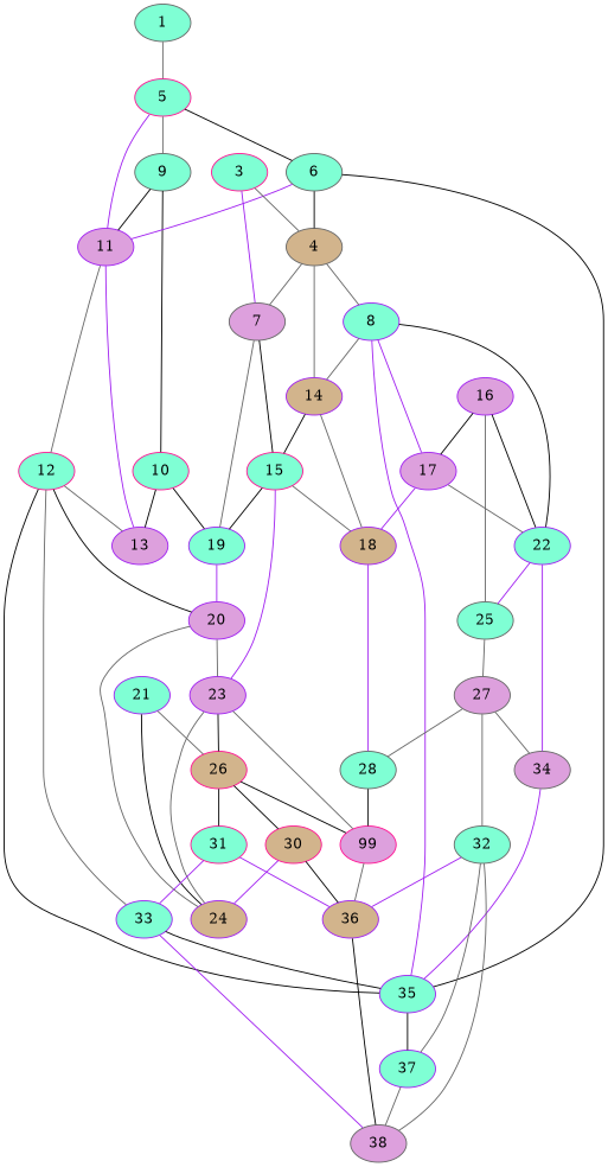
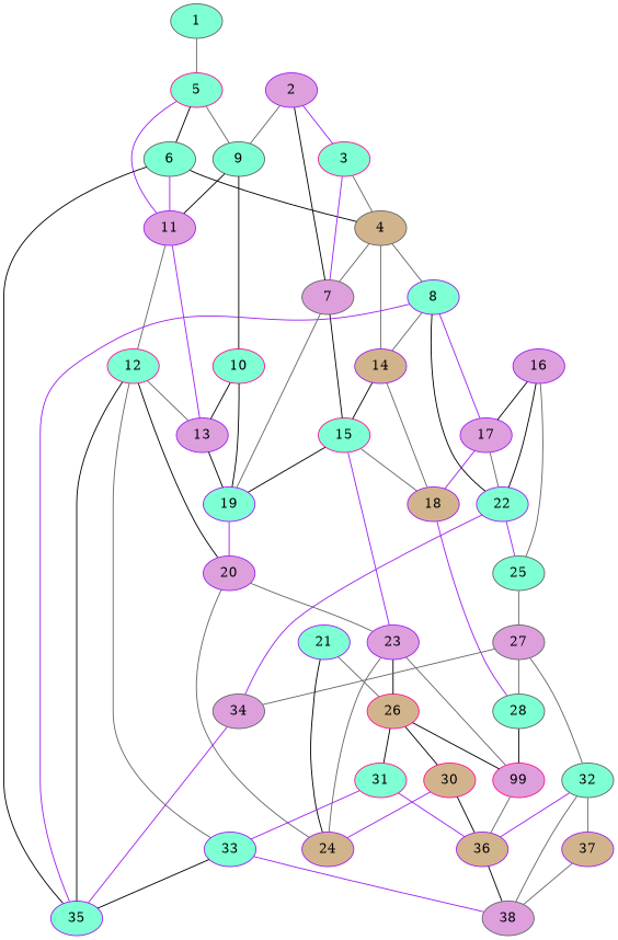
  graph {
    node [color=purple fillcolor=aquamarine style=filled]
    edge [color=gray40 weight=1.0]
    1 [color=gray40]
    5 [color=deeppink]
    9 [color=gray40]
    6 [color=gray40]
    11 [fillcolor=plum]
+   2 [fillcolor=plum]
    3 [color=deeppink]
    7 [color=gray40 fillcolor=plum]
    4 [color=gray40 fillcolor=tan]
    15 [color=deeppink]
    19
    10 [color=deeppink]
    8
    14 [fillcolor=tan]
    35
    17 [fillcolor=plum]
    22
    18 [fillcolor=tan]
    13 [fillcolor=plum]
    12 [color=deeppink]
-   37
+   37 [fillcolor=tan]
    23 [fillcolor=plum]
    20 [fillcolor=plum]
    25 [color=gray40]
    34 [color=gray40 fillcolor=plum]
    33
    24 [fillcolor=tan]
    38 [color=gray40 fillcolor=plum]
    28 [color=gray40]
    26 [color=deeppink fillcolor=tan]
    n31 [color=deeppink fillcolor=plum label=99]
    16 [fillcolor=plum]
    27 [color=gray40 fillcolor=plum]
    21
    30 [color=deeppink fillcolor=tan]
    31 [color=deeppink]
    36 [fillcolor=tan]
    32 [color=gray40]
    1 -- 5 [weight=2.0]
    5 -- 9 [weight=2.0]
    5 -- 6 [color=black]
    5 -- 11 [color=purple]
    9 -- 11 [color=black]
    9 -- 10 [color=black]
    6 -- 11 [color=purple weight=2.0]
    6 -- 4 [color=black]
    6 -- 35 [color=black]
    11 -- 13 [color=purple]
    11 -- 12
+   2 -- 9
+   2 -- 3 [color=purple]
+   2 -- 7 [color=black]
    3 -- 7 [color=purple]
    3 -- 4
    7 -- 15 [color=black]
    7 -- 19
    4 -- 7
    4 -- 8 [weight=2.0]
    4 -- 14
    15 -- 19 [color=black]
    15 -- 18
    15 -- 23 [color=purple]
    19 -- 20 [color=purple weight=2.0]
    10 -- 19 [color=black]
    10 -- 13 [color=black]
    8 -- 14
    8 -- 35 [color=purple]
    8 -- 17 [color=purple]
    8 -- 22 [color=black]
    14 -- 15 [color=black]
    14 -- 18
-   35 -- 37 [color=black weight=2.0]
    17 -- 22
    17 -- 18 [color=purple weight=2.0]
    22 -- 25 [color=purple]
    22 -- 34 [color=purple]
    18 -- 28 [color=purple]
+   13 -- 19 [color=black]
    12 -- 35 [color=black]
    12 -- 13
    12 -- 20 [color=black]
    12 -- 33
    37 -- 38
    23 -- 24 [weight=2.0]
    23 -- 26 [color=black]
    23 -- n31
    20 -- 23
    20 -- 24
    25 -- 27
    34 -- 35 [color=purple]
    33 -- 35 [color=black]
    33 -- 38 [color=purple]
    28 -- n31 [color=black weight=2.0]
    26 -- n31 [color=black]
    26 -- 30 [color=black]
    26 -- 31 [color=black]
    n31 -- 36
    16 -- 17 [color=black]
    16 -- 22 [color=black]
    16 -- 25
    27 -- 34
    27 -- 28 [weight=2.0]
    27 -- 32
    21 -- 24 [color=black]
    21 -- 26
    30 -- 24 [color=purple weight=2.0]
    30 -- 36 [color=black]
    31 -- 33 [color=purple]
    31 -- 36 [color=purple]
    36 -- 38 [color=black]
    32 -- 37
    32 -- 38
    32 -- 36 [color=purple]
  }
